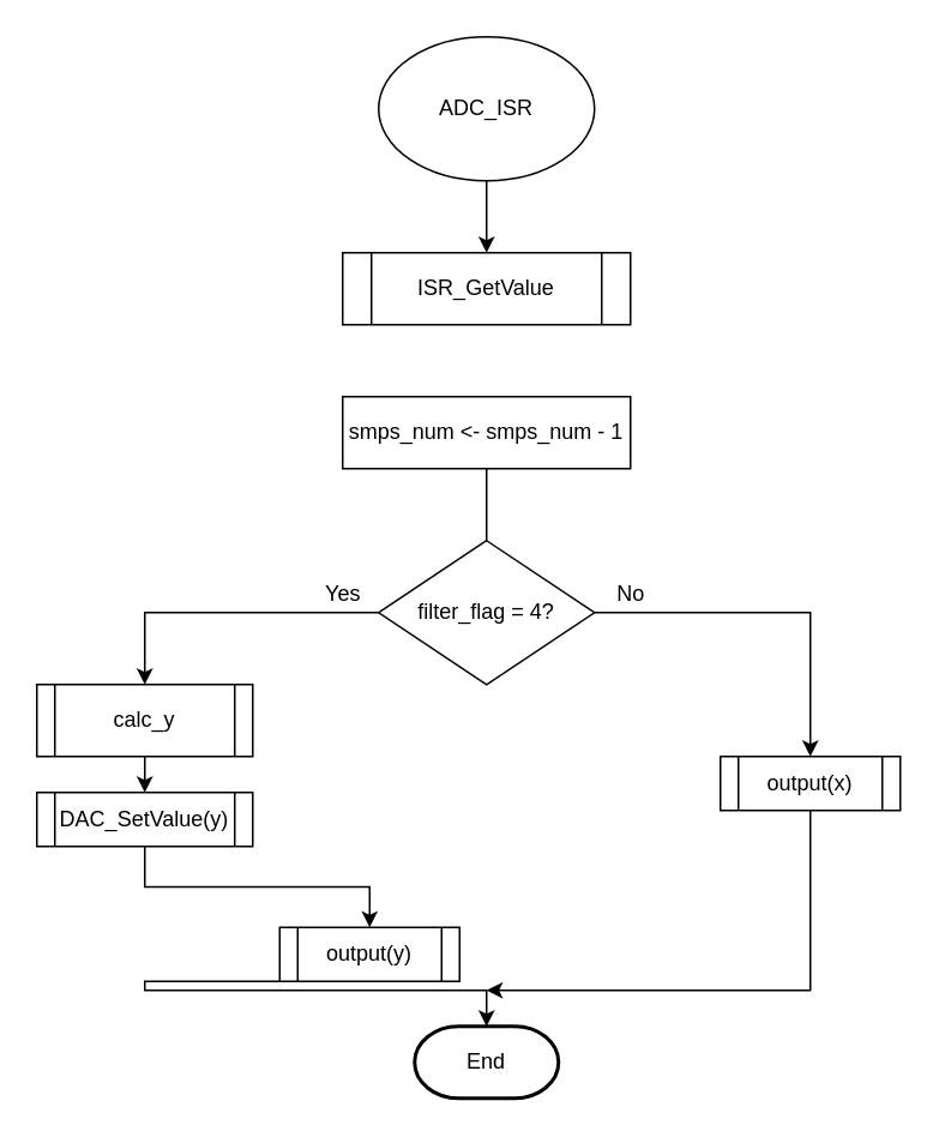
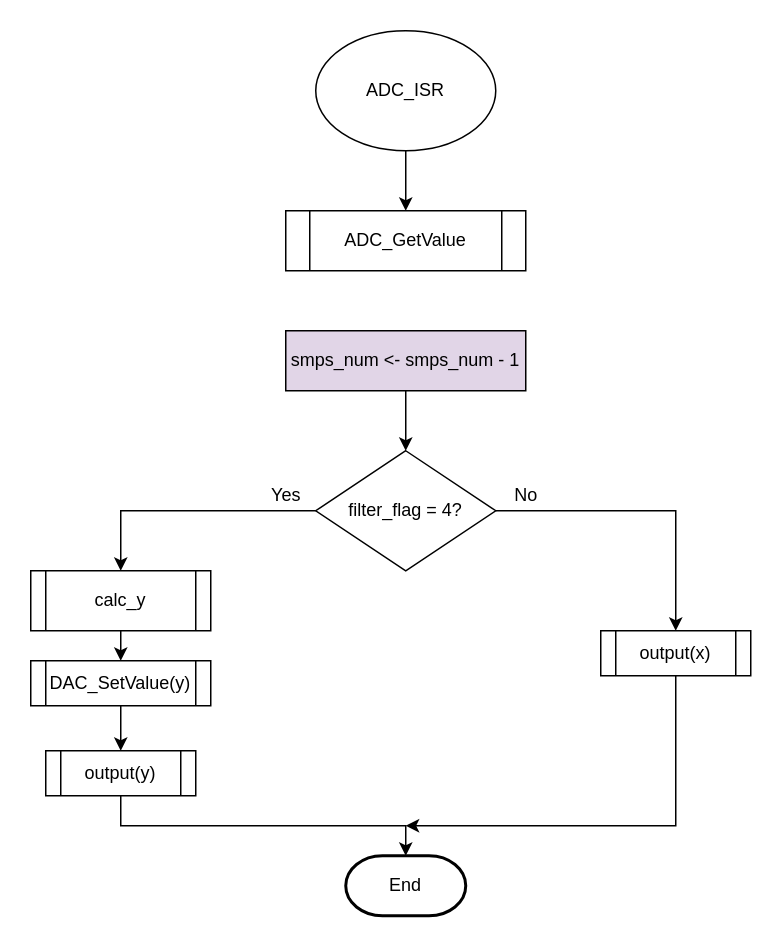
  <mxCell id="0" />
  <mxCell id="1" parent="0" />
  <mxCell id="2" style="edgeStyle=orthogonalEdgeStyle;rounded=0;orthogonalLoop=1;jettySize=auto;html=1;exitX=0.5;exitY=1;exitDx=0;exitDy=0;entryX=0.5;entryY=0;entryDx=0;entryDy=0;" parent="1" source="3" target="4" edge="1"><mxGeometry relative="1" as="geometry" /></mxCell>
  <mxCell id="3" value="ADC_ISR" style="ellipse;whiteSpace=wrap;html=1;" parent="1" vertex="1"><mxGeometry x="210" y="20" width="120" height="80" as="geometry" /></mxCell>
- <mxCell id="4" value="ISR_GetValue" style="shape=process;whiteSpace=wrap;html=1;backgroundOutline=1;" parent="1" vertex="1"><mxGeometry x="190" y="140" width="160" height="40" as="geometry" /></mxCell>
+ <mxCell id="4" value="ADC_GetValue" style="shape=process;whiteSpace=wrap;html=1;backgroundOutline=1;" parent="1" vertex="1"><mxGeometry x="190" y="140" width="160" height="40" as="geometry" /></mxCell>
  <mxCell id="5" style="edgeStyle=orthogonalEdgeStyle;rounded=0;orthogonalLoop=1;jettySize=auto;html=1;entryX=0.5;entryY=0;entryDx=0;entryDy=0;" parent="1" source="7" target="9" edge="1"><mxGeometry relative="1" as="geometry" /></mxCell>
  <mxCell id="6" style="edgeStyle=orthogonalEdgeStyle;rounded=0;orthogonalLoop=1;jettySize=auto;html=1;exitX=1;exitY=0.5;exitDx=0;exitDy=0;entryX=0.5;entryY=0;entryDx=0;entryDy=0;" parent="1" source="7" target="16" edge="1"><mxGeometry relative="1" as="geometry" /></mxCell>
  <mxCell id="7" value="filter_flag&amp;nbsp;= 4?" style="rhombus;whiteSpace=wrap;html=1;" parent="1" vertex="1"><mxGeometry x="210" y="300" width="120" height="80" as="geometry" /></mxCell>
  <mxCell id="8" style="edgeStyle=orthogonalEdgeStyle;rounded=0;orthogonalLoop=1;jettySize=auto;html=1;exitX=0.5;exitY=1;exitDx=0;exitDy=0;entryX=0.5;entryY=0;entryDx=0;entryDy=0;" parent="1" source="9" target="18" edge="1"><mxGeometry relative="1" as="geometry" /></mxCell>
  <mxCell id="9" value="calc_y" style="shape=process;whiteSpace=wrap;html=1;backgroundOutline=1;size=0.083;" parent="1" vertex="1"><mxGeometry x="20" y="380" width="120" height="40" as="geometry" /></mxCell>
  <mxCell id="10" value="Yes" style="text;html=1;align=center;verticalAlign=middle;resizable=0;points=[];autosize=1;" parent="1" vertex="1"><mxGeometry x="170" y="320" width="40" height="20" as="geometry" /></mxCell>
  <mxCell id="11" value="End" style="strokeWidth=2;html=1;shape=mxgraph.flowchart.terminator;whiteSpace=wrap;" parent="1" vertex="1"><mxGeometry x="230" y="570" width="80" height="40" as="geometry" /></mxCell>
  <mxCell id="12" value="No" style="text;html=1;align=center;verticalAlign=middle;resizable=0;points=[];autosize=1;" parent="1" vertex="1"><mxGeometry x="335" y="320" width="30" height="20" as="geometry" /></mxCell>
  <mxCell id="13" style="edgeStyle=orthogonalEdgeStyle;rounded=0;orthogonalLoop=1;jettySize=auto;html=1;exitX=0.5;exitY=1;exitDx=0;exitDy=0;entryX=0.5;entryY=0;entryDx=0;entryDy=0;entryPerimeter=0;" parent="1" source="14" target="11" edge="1"><mxGeometry relative="1" as="geometry"><mxPoint x="270" y="560" as="targetPoint" /><Array as="points"><mxPoint x="80" y="550" /><mxPoint x="270" y="550" /></Array></mxGeometry></mxCell>
- <mxCell id="14" value="output(y)" style="shape=process;whiteSpace=wrap;html=1;backgroundOutline=1;align=center;" parent="1" vertex="1"><mxGeometry x="155" y="515" width="100" height="30" as="geometry" /></mxCell>
+ <mxCell id="14" value="output(y)" style="shape=process;whiteSpace=wrap;html=1;backgroundOutline=1;align=center;" parent="1" vertex="1"><mxGeometry x="30" y="500" width="100" height="30" as="geometry" /></mxCell>
  <mxCell id="15" style="edgeStyle=orthogonalEdgeStyle;rounded=0;orthogonalLoop=1;jettySize=auto;html=1;exitX=0.5;exitY=1;exitDx=0;exitDy=0;" parent="1" source="16" edge="1"><mxGeometry relative="1" as="geometry"><mxPoint x="270" y="550" as="targetPoint" /><Array as="points"><mxPoint x="450" y="550" /></Array></mxGeometry></mxCell>
  <mxCell id="16" value="output(x)" style="shape=process;whiteSpace=wrap;html=1;backgroundOutline=1;align=center;" parent="1" vertex="1"><mxGeometry x="400" y="420" width="100" height="30" as="geometry" /></mxCell>
  <mxCell id="17" style="edgeStyle=orthogonalEdgeStyle;rounded=0;orthogonalLoop=1;jettySize=auto;html=1;exitX=0.5;exitY=1;exitDx=0;exitDy=0;entryX=0.5;entryY=0;entryDx=0;entryDy=0;" parent="1" source="18" target="14" edge="1"><mxGeometry relative="1" as="geometry" /></mxCell>
  <mxCell id="18" value="DAC_SetValue(y)" style="shape=process;whiteSpace=wrap;html=1;backgroundOutline=1;size=0.083;" parent="1" vertex="1"><mxGeometry x="20" y="440" width="120" height="30" as="geometry" /></mxCell>
- <mxCell id="19" style="edgeStyle=orthogonalEdgeStyle;rounded=0;orthogonalLoop=1;jettySize=auto;html=1;exitX=0.5;exitY=1;exitDx=0;exitDy=0;endArrow=none;" edge="1" parent="1" source="20" target="7"><mxGeometry relative="1" as="geometry" /></mxCell>
- <mxCell id="20" value="smps_num &amp;lt;- smps_num - 1" style="rounded=0;whiteSpace=wrap;html=1;" vertex="1" parent="1"><mxGeometry x="190" y="220" width="160" height="40" as="geometry" /></mxCell>
+ <mxCell id="19" style="edgeStyle=orthogonalEdgeStyle;rounded=0;orthogonalLoop=1;jettySize=auto;html=1;exitX=0.5;exitY=1;exitDx=0;exitDy=0;" edge="1" parent="1" source="20" target="7"><mxGeometry relative="1" as="geometry" /></mxCell>
+ <mxCell id="20" value="smps_num &amp;lt;- smps_num - 1" style="rounded=0;whiteSpace=wrap;html=1;fillColor=#e1d5e7;" vertex="1" parent="1"><mxGeometry x="190" y="220" width="160" height="40" as="geometry" /></mxCell>
